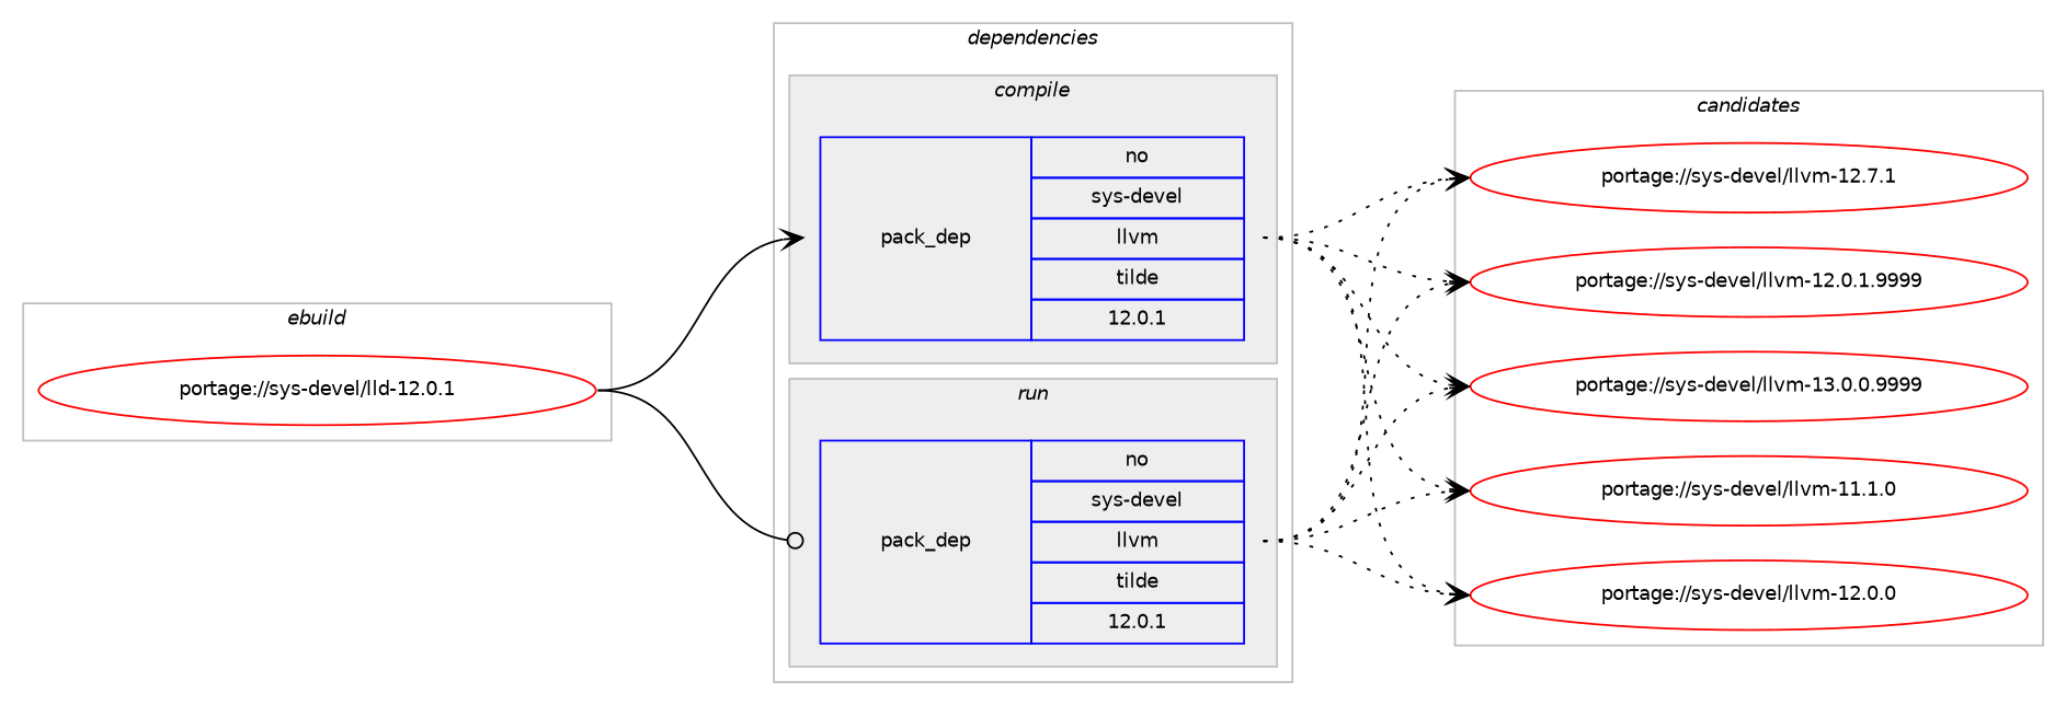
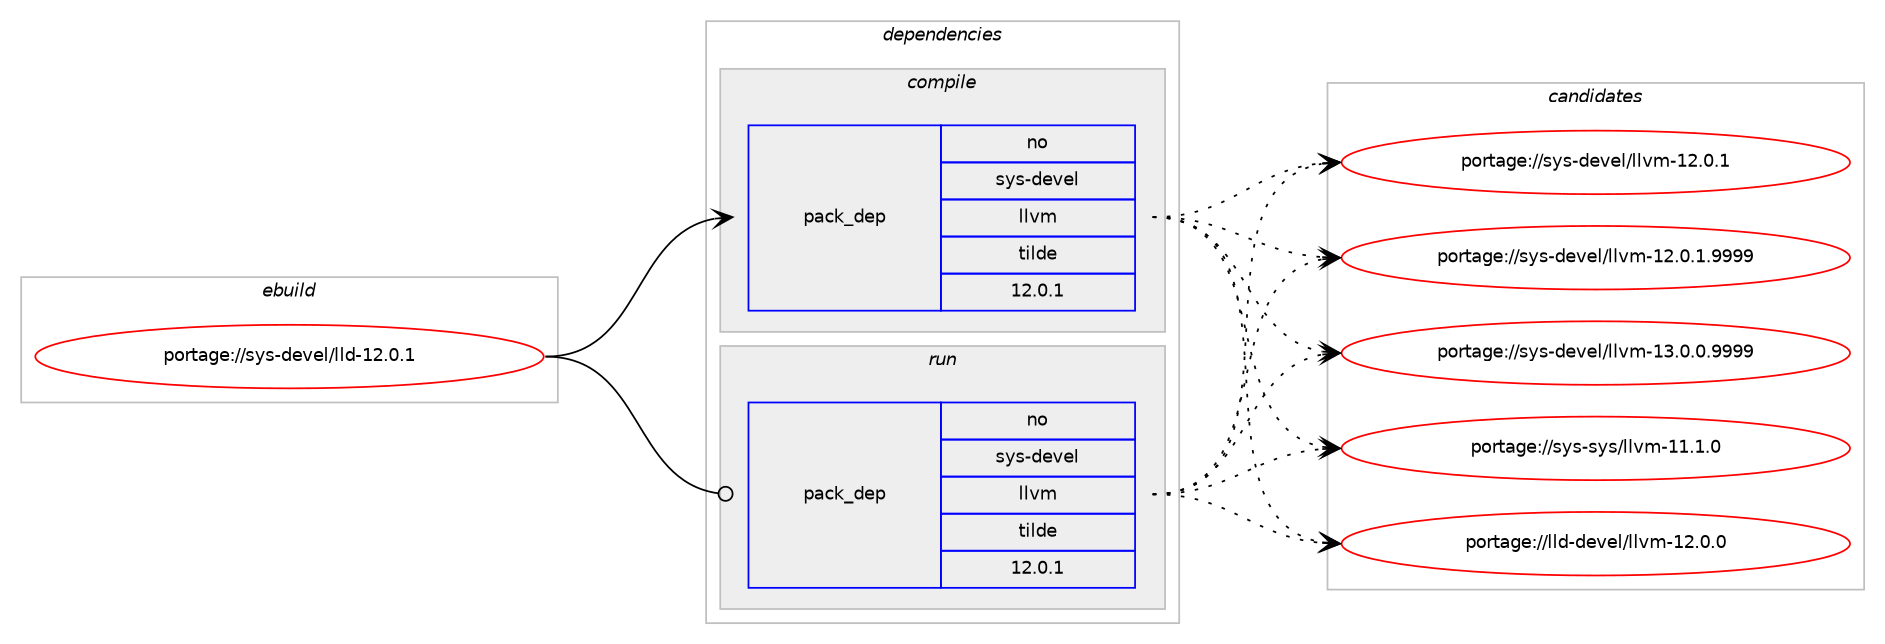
  digraph {
    compound=true
    concentrate=true
    fontname=Helvetica
    fontsize=10
    newrank=true
    rankdir=LR
    ranksep=1.5
    node [color=red fontname=Helvetica fontsize=10]
    edge [arrowhead=vee headport=w style=dotted tailport=e weight=100]
    n1 [label="portage://sys-devel/lld-12.0.1" width=4]
    n2 [color=blue label=<<TABLE BORDER="0" CELLBORDER="1" CELLSPACING="0" CELLPADDING="4" WIDTH="220"><TR><TD ROWSPAN="6" CELLPADDING="30">pack_dep</TD></TR><TR><TD WIDTH="110">no</TD></TR><TR><TD>sys-devel</TD></TR><TR><TD>llvm</TD></TR><TR><TD>tilde</TD></TR><TR><TD>12.0.1</TD></TR></TABLE>> shape=none]
    n3 [color=blue label=<<TABLE BORDER="0" CELLBORDER="1" CELLSPACING="0" CELLPADDING="4" WIDTH="220"><TR><TD ROWSPAN="6" CELLPADDING="30">pack_dep</TD></TR><TR><TD WIDTH="110">no</TD></TR><TR><TD>sys-devel</TD></TR><TR><TD>llvm</TD></TR><TR><TD>tilde</TD></TR><TR><TD>12.0.1</TD></TR></TABLE>> shape=none]
-   n4 [label="portage://sys-devel/llvm-11.1.0" width=4]
-   n5 [label="portage://sys-devel/llvm-12.0.0" width=4]
-   n6 [label="portage://sys-devel/llvm-12.7.1" width=4]
+   n4 [label="portage://sys-sys/llvm-11.1.0" width=4]
+   n5 [label="portage://lld-devel/llvm-12.0.0" width=4]
+   n6 [label="portage://sys-devel/llvm-12.0.1" width=4]
    n7 [label="portage://sys-devel/llvm-12.0.1.9999" width=4]
    n8 [label="portage://sys-devel/llvm-13.0.0.9999" width=4]
    subgraph cluster_1 {
      color=gray
      label=<<i>ebuild</i>>
      rank=same
      n1
    }
    subgraph cluster_2 {
      color=gray
      label=<<i>dependencies</i>>
      subgraph cluster_3 {
        color=gray
        fillcolor="#eeeeee"
        label=<<i>compile</i>>
        style=filled
        subgraph sub_4 {
          color=gray
          fillcolor="#eeeeee"
          label=<<i>compile</i>>
          style=filled
          n2
        }
      }
      subgraph cluster_5 {
        color=gray
        fillcolor="#eeeeee"
        label=<<i>compile and run</i>>
        style=filled
      }
      subgraph cluster_6 {
        color=gray
        fillcolor="#eeeeee"
        label=<<i>run</i>>
        style=filled
        subgraph sub_7 {
          color=gray
          fillcolor="#eeeeee"
          label=<<i>run</i>>
          style=filled
          n3
        }
      }
    }
    subgraph cluster_8 {
      color=gray
      label=<<i>candidates</i>>
      rank=same
      subgraph sub_9 {
        color=black
        label=<<i>candidates</i>>
        nodesep=1
        rank=same
        n4
        n5
        n6
        n7
        n8
      }
      subgraph sub_10 {
        color=black
        label=<<i>candidates</i>>
        nodesep=1
        rank=same
        n4
        n5
        n6
        n7
        n8
      }
    }
    n1 -> n2 [style=solid weight=20]
    n1 -> n3 [arrowhead=odot style=solid weight=20]
    n2 -> n4
    n2 -> n5
    n2 -> n6
    n2 -> n7
    n2 -> n8
    n3 -> n4
    n3 -> n5
    n3 -> n6
    n3 -> n7
    n3 -> n8
  }
